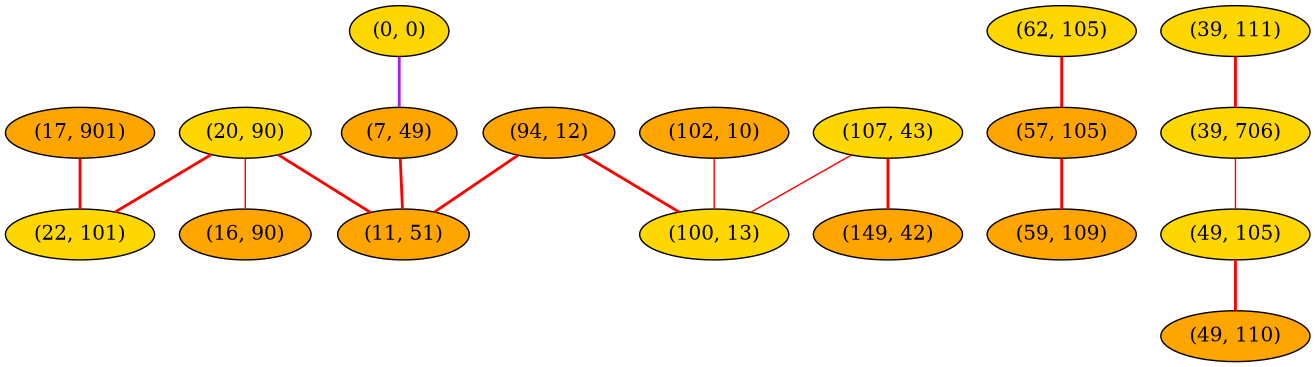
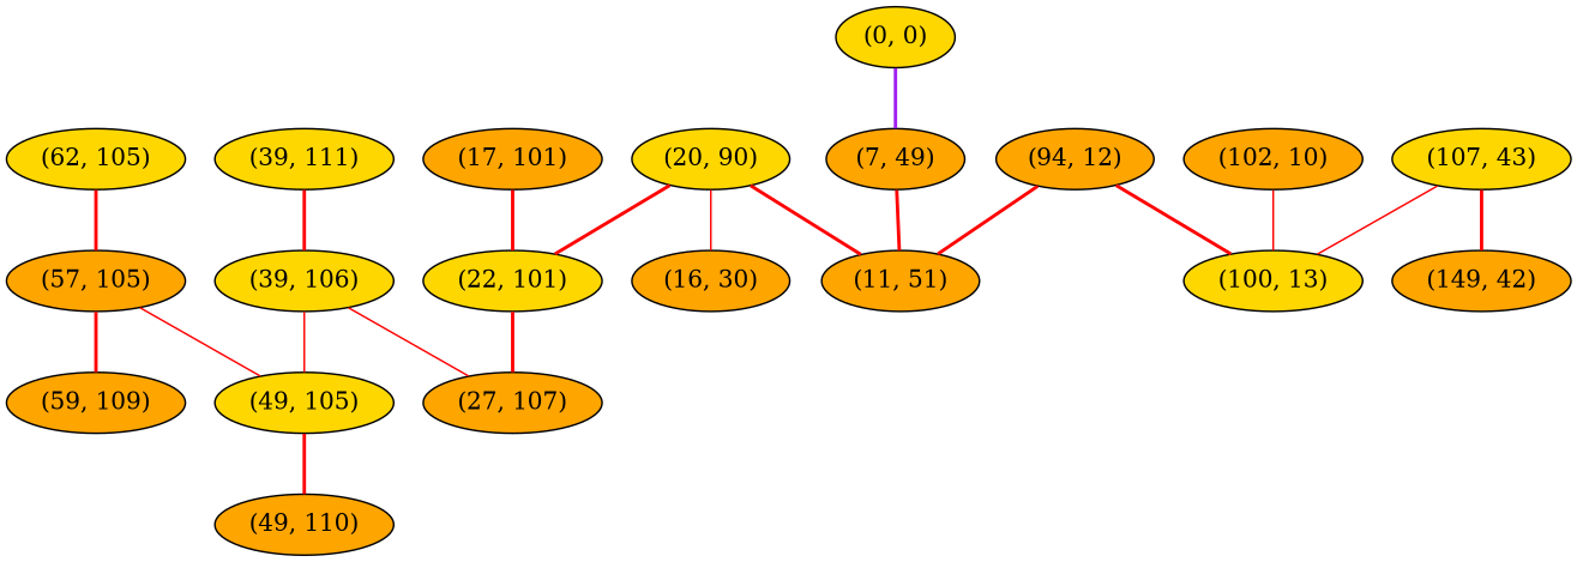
  graph {
    node [fillcolor=orange style=filled]
    edge [color=red style=bold weight=1]
    "(20, 90)" [fillcolor=gold]
    "(22, 101)" [fillcolor=gold]
-   "(16, 90)"
+   "(16, 90)" [label="(16, 30)"]
    "(11, 51)"
+   "(27, 107)"
    "(94, 12)"
    "(100, 13)" [fillcolor=gold]
    "(0, 0)" [fillcolor=gold]
    "(7, 49)"
    "(107, 43)" [fillcolor=gold]
    n11 [label="(149, 42)"]
-   "(17, 101)" [label="(17, 901)"]
+   "(17, 101)"
    "(62, 105)" [fillcolor=gold]
    "(57, 105)"
    "(49, 105)" [fillcolor=gold]
    "(59, 109)"
    "(102, 10)"
    "(39, 111)" [fillcolor=gold]
-   "(39, 106)" [fillcolor=gold label="(39, 706)"]
+   "(39, 106)" [fillcolor=gold]
    "(49, 110)"
    "(20, 90)" -- "(22, 101)"
    "(20, 90)" -- "(16, 90)" [style=solid]
    "(20, 90)" -- "(11, 51)"
+   "(22, 101)" -- "(27, 107)"
    "(94, 12)" -- "(11, 51)"
    "(94, 12)" -- "(100, 13)"
    "(0, 0)" -- "(7, 49)" [color=purple weight=4]
    "(7, 49)" -- "(11, 51)"
    "(107, 43)" -- "(100, 13)" [style=solid]
    "(107, 43)" -- n11
    "(17, 101)" -- "(22, 101)"
    "(62, 105)" -- "(57, 105)"
+   "(57, 105)" -- "(49, 105)" [style=solid]
    "(57, 105)" -- "(59, 109)"
    "(49, 105)" -- "(49, 110)"
    "(102, 10)" -- "(100, 13)" [style=solid]
    "(39, 111)" -- "(39, 106)"
+   "(39, 106)" -- "(27, 107)" [style=solid]
    "(39, 106)" -- "(49, 105)" [style=solid]
  }
